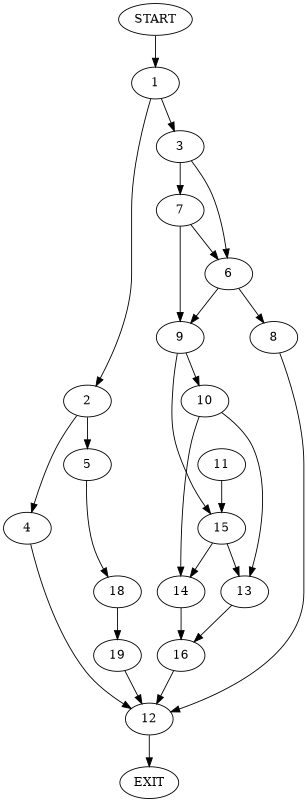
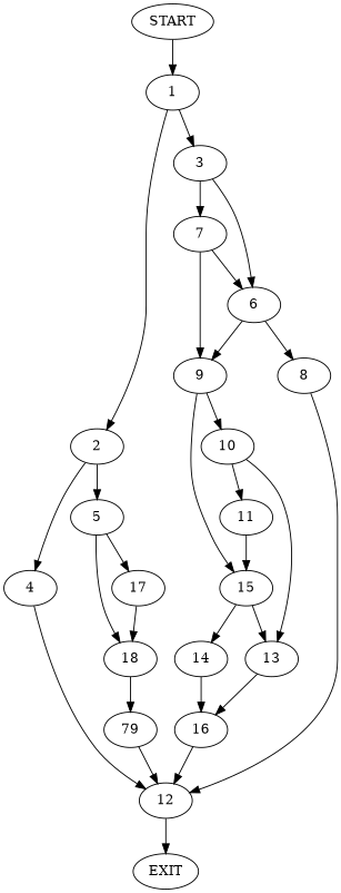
  digraph {
    n1 [label=START]
    1
    2
    3
    4
    5
    6
    7
    12
+   17
    18
    8
    9
    n14 [label=EXIT]
-   19
+   19 [label=79]
    10
    15
    11
    13
    16
    14
    n1 -> 1
    1 -> 2
    1 -> 3
    2 -> 4
    2 -> 5
    3 -> 6
    3 -> 7
    4 -> 12
+   5 -> 17
    5 -> 18
    6 -> 8
    6 -> 9
    7 -> 6
    7 -> 9
    12 -> n14
+   17 -> 18
    18 -> 19
    8 -> 12
    9 -> 10
    9 -> 15
    19 -> 12
-   10 -> 14
+   10 -> 11
    10 -> 13
    15 -> 13
    15 -> 14
    11 -> 15
    13 -> 16
    16 -> 12
    14 -> 16
  }
